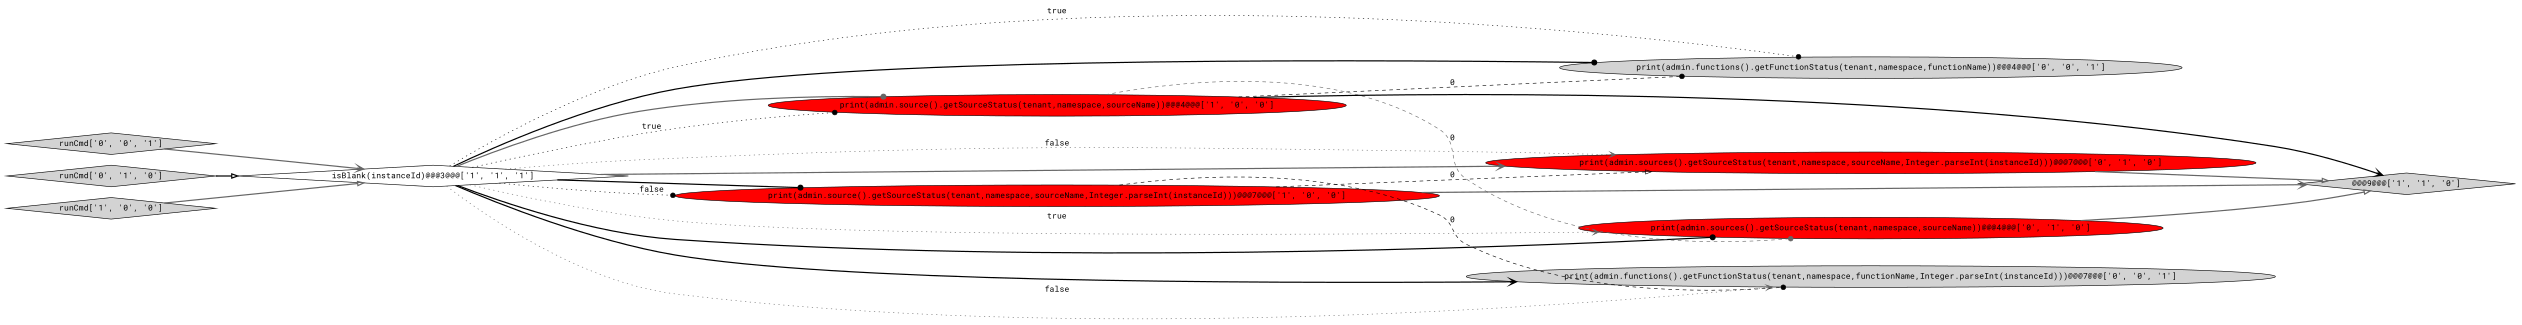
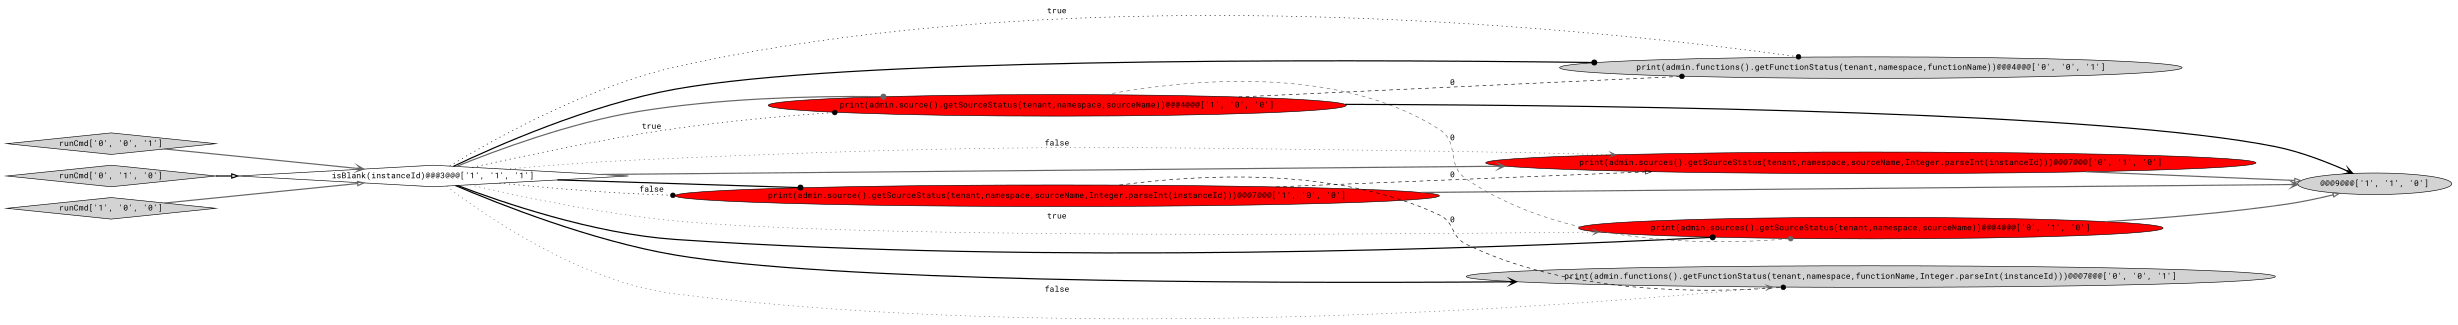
  digraph {
    fontname="Roboto Mono"
    rankdir=LR
    node [fillcolor=lightgray fontname="Roboto Mono" shape=ellipse style=filled]
    edge [arrowhead=dot color=black fontname="Roboto Mono" style=bold]
    n1 [fillcolor=white label="isBlank(instanceId)@@@3@@@['1', '1', '1']" shape=diamond]
    n2 [label="print(admin.functions().getFunctionStatus(tenant,namespace,functionName))@@@4@@@['0', '0', '1']"]
    n3 [fillcolor=red label="print(admin.source().getSourceStatus(tenant,namespace,sourceName))@@@4@@@['1', '0', '0']"]
    n4 [label="print(admin.functions().getFunctionStatus(tenant,namespace,functionName,Integer.parseInt(instanceId)))@@@7@@@['0', '0', '1']"]
    n5 [fillcolor=red label="print(admin.source().getSourceStatus(tenant,namespace,sourceName,Integer.parseInt(instanceId)))@@@7@@@['1', '0', '0']"]
    n6 [fillcolor=red label="print(admin.sources().getSourceStatus(tenant,namespace,sourceName,Integer.parseInt(instanceId)))@@@7@@@['0', '1', '0']"]
    n7 [fillcolor=red label="print(admin.sources().getSourceStatus(tenant,namespace,sourceName))@@@4@@@['0', '1', '0']"]
-   n8 [label="@@@9@@@['1', '1', '0']" shape=diamond]
+   n8 [label="@@@9@@@['1', '1', '0']"]
    n9 [label="runCmd['0', '0', '1']" shape=diamond]
    n10 [label="runCmd['0', '1', '0']" shape=diamond]
    n11 [label="runCmd['1', '0', '0']" shape=diamond]
    n1 -> n2
    n1 -> n2 [label=true style=dotted]
    n1 -> n3 [color=gray40]
    n1 -> n3 [label=true style=dotted]
    n1 -> n4 [arrowhead=vee color=gray40 label=false style=dotted]
    n1 -> n4 [arrowhead=vee]
    n1 -> n5
    n1 -> n5 [label=false style=dotted]
    n1 -> n6 [arrowhead=vee color=gray40 label=false style=dotted]
    n1 -> n6 [arrowhead=vee color=gray40]
    n1 -> n7
    n1 -> n7 [arrowhead=vee color=gray40 label=true style=dotted]
    n3 -> n2 [label=0 style=dashed]
    n3 -> n7 [color=gray40 label=0 style=dashed]
    n3 -> n8 [arrowhead=vee]
    n5 -> n4 [label=0 style=dashed]
    n5 -> n6 [arrowhead=onormal label=0 style=dashed]
    n5 -> n8 [arrowhead=vee color=gray40]
    n6 -> n8 [arrowhead=onormal color=gray40]
    n7 -> n8 [arrowhead=onormal color=gray40]
    n9 -> n1 [arrowhead=vee color=gray40]
    n10 -> n1 [arrowhead=onormal]
    n11 -> n1 [arrowhead=onormal color=gray40]
  }
